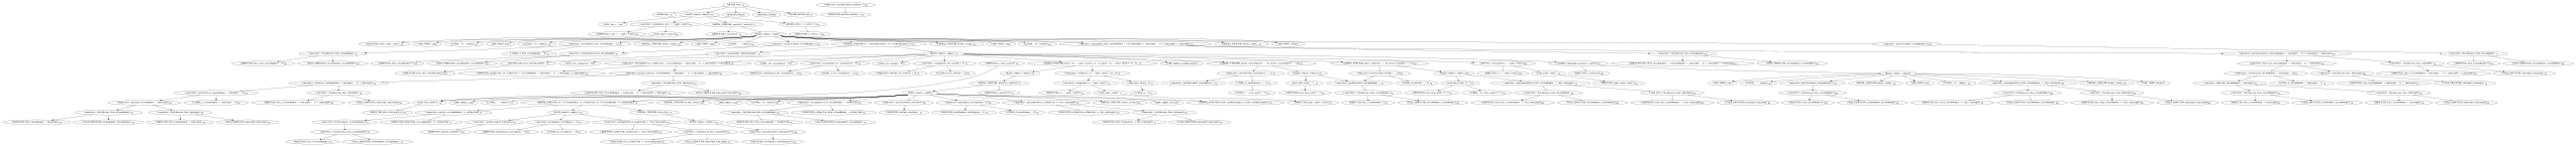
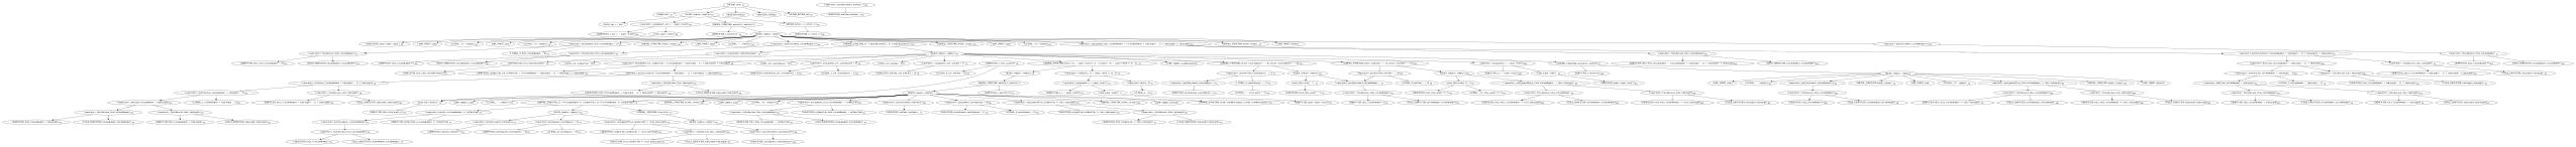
  digraph {
    fontname="JetBrains Mono"
    node [fontname="JetBrains Mono"]
    edge [arrowhead=tee fontname="JetBrains Mono"]
    n1 [label=<(METHOD,read)<SUB>757</SUB>>]
    n2 [label=<(PARAM,this)<SUB>757</SUB>>]
    n3 [label=<(BLOCK,&lt;empty&gt;,&lt;empty&gt;)<SUB>757</SUB>>]
    n4 [label=<(MODIFIER,PUBLIC)>]
    n5 [label=<(MODIFIER,VIRTUAL)>]
    n6 [label=<(METHOD_RETURN,int)<SUB>757</SUB>>]
    n7 [label=<(LOCAL,int c: int)>]
    n8 [label=<(&lt;operator&gt;.assignment,int c = super.read())<SUB>758</SUB>>]
    n9 [label=<(CONTROL_STRUCTURE,switch(c),switch(c))>]
    n10 [label=<(RETURN,return c;,return c;)<SUB>821</SUB>>]
    n11 [label=<(IDENTIFIER,c,int c = super.read())<SUB>758</SUB>>]
    n12 [label=<(read,super.read())<SUB>758</SUB>>]
    n13 [label=<(IDENTIFIER,c,switch(c))<SUB>760</SUB>>]
    n14 [label=<(BLOCK,&lt;empty&gt;,&lt;empty&gt;)>]
    n15 [label=<(IDENTIFIER,c,return c;)<SUB>821</SUB>>]
    n16 [label=<(IDENTIFIER,super,super.read())<SUB>758</SUB>>]
    n17 [label=<(JUMP_TARGET,case)>]
    n18 [label=<(LITERAL,'\r',&lt;empty&gt;)<SUB>761</SUB>>]
    n19 [label=<(JUMP_TARGET,case)>]
    n20 [label=<(LITERAL,'\n',&lt;empty&gt;)<SUB>762</SUB>>]
    n21 [label=<(&lt;operator&gt;.assignment,this.columnNumber = 0)<SUB>763</SUB>>]
    n22 [label=<(CONTROL_STRUCTURE,break;,break;)<SUB>764</SUB>>]
    n23 [label=<(JUMP_TARGET,case)>]
    n24 [label=<(LITERAL,' ',&lt;empty&gt;)<SUB>765</SUB>>]
    n25 [label=<(&lt;operator&gt;.postIncrement,columnNumber++)<SUB>766</SUB>>]
    n26 [label=<(CONTROL_STRUCTURE,if (!editsBlocked()),if (!editsBlocked()))<SUB>767</SUB>>]
    n27 [label=<(CONTROL_STRUCTURE,break;,break;)<SUB>814</SUB>>]
    n28 [label=<(JUMP_TARGET,case)>]
    n29 [label=<(LITERAL,'\t',&lt;empty&gt;)<SUB>815</SUB>>]
    n30 [label=<(&lt;operator&gt;.assignment,this.columnNumber = ((columnNumber + tabLength - 1) / tabLength) * tabLength)<SUB>816</SUB>>]
    n31 [label=<(CONTROL_STRUCTURE,break;,break;)<SUB>817</SUB>>]
    n32 [label=<(JUMP_TARGET,default)>]
    n33 [label=<(&lt;operator&gt;.postIncrement,columnNumber++)<SUB>819</SUB>>]
    n34 [label=<(&lt;operator&gt;.fieldAccess,this.columnNumber)<SUB>763</SUB>>]
    n35 [label=<(LITERAL,0,this.columnNumber = 0)<SUB>763</SUB>>]
    n36 [label=<(&lt;operator&gt;.fieldAccess,this.columnNumber)<SUB>766</SUB>>]
    n37 [label=<(&lt;operator&gt;.logicalNot,!editsBlocked())<SUB>767</SUB>>]
    n38 [label=<(BLOCK,&lt;empty&gt;,&lt;empty&gt;)<SUB>767</SUB>>]
    n39 [label=<(&lt;operator&gt;.fieldAccess,this.columnNumber)<SUB>816</SUB>>]
    n40 [label=<(&lt;operator&gt;.multiplication,((columnNumber + tabLength - 1) / tabLength) * tabLength)<SUB>816</SUB>>]
    n41 [label=<(&lt;operator&gt;.fieldAccess,this.columnNumber)<SUB>819</SUB>>]
    n42 [label=<(IDENTIFIER,this,this.columnNumber = 0)<SUB>763</SUB>>]
    n43 [label=<(FIELD_IDENTIFIER,columnNumber,columnNumber)<SUB>763</SUB>>]
    n44 [label=<(IDENTIFIER,this,columnNumber++)<SUB>766</SUB>>]
    n45 [label=<(FIELD_IDENTIFIER,columnNumber,columnNumber)<SUB>766</SUB>>]
    n46 [label=<(editsBlocked,this.editsBlocked())<SUB>767</SUB>>]
    n47 [label=<(LOCAL,int colNextTab: int)>]
    n48 [label=<(&lt;operator&gt;.assignment,int colNextTab = ((columnNumber + tabLength - 1) / tabLength) * tabLength)<SUB>768</SUB>>]
    n49 [label=<(LOCAL,int countSpaces: int)>]
    n50 [label=<(&lt;operator&gt;.assignment,int countSpaces = 1)<SUB>769</SUB>>]
    n51 [label=<(LOCAL,int numTabs: int)>]
    n52 [label=<(&lt;operator&gt;.assignment,int numTabs = 0)<SUB>770</SUB>>]
    n53 [label=<(JUMP_TARGET,scanWhitespace)>]
    n54 [label=<(CONTROL_STRUCTURE,while ((c = super.read()) != -1),while ((c = super.read()) != -1))<SUB>772</SUB>>]
    n55 [label=<(CONTROL_STRUCTURE,while (countSpaces-- &gt; 0),while (countSpaces-- &gt; 0))<SUB>794</SUB>>]
    n56 [label=<(CONTROL_STRUCTURE,while (numTabs-- &gt; 0),while (numTabs-- &gt; 0))<SUB>798</SUB>>]
    n57 [label=<(&lt;operator&gt;.assignment,c = super.read())<SUB>802</SUB>>]
    n58 [label=<(CONTROL_STRUCTURE,switch(c),switch(c))>]
    n59 [label=<(IDENTIFIER,this,this.editsBlocked())<SUB>767</SUB>>]
    n60 [label=<(IDENTIFIER,colNextTab,int colNextTab = ((columnNumber + tabLength - 1) / tabLength) * tabLength)<SUB>768</SUB>>]
    n61 [label=<(&lt;operator&gt;.multiplication,((columnNumber + tabLength - 1) / tabLength) * tabLength)<SUB>768</SUB>>]
    n62 [label=<(IDENTIFIER,countSpaces,int countSpaces = 1)<SUB>769</SUB>>]
    n63 [label=<(LITERAL,1,int countSpaces = 1)<SUB>769</SUB>>]
    n64 [label=<(IDENTIFIER,numTabs,int numTabs = 0)<SUB>770</SUB>>]
    n65 [label=<(LITERAL,0,int numTabs = 0)<SUB>770</SUB>>]
    n66 [label=<(&lt;operator&gt;.notEquals,(c = super.read()) != -1)<SUB>772</SUB>>]
    n67 [label=<(BLOCK,&lt;empty&gt;,&lt;empty&gt;)<SUB>772</SUB>>]
    n68 [label=<(&lt;operator&gt;.greaterThan,countSpaces-- &gt; 0)<SUB>794</SUB>>]
    n69 [label=<(BLOCK,&lt;empty&gt;,&lt;empty&gt;)<SUB>794</SUB>>]
    n70 [label=<(&lt;operator&gt;.greaterThan,numTabs-- &gt; 0)<SUB>798</SUB>>]
    n71 [label=<(BLOCK,&lt;empty&gt;,&lt;empty&gt;)<SUB>798</SUB>>]
    n72 [label=<(IDENTIFIER,c,c = super.read())<SUB>802</SUB>>]
    n73 [label=<(read,super.read())<SUB>802</SUB>>]
    n74 [label=<(IDENTIFIER,c,switch(c))<SUB>803</SUB>>]
    n75 [label=<(BLOCK,&lt;empty&gt;,&lt;empty&gt;)>]
    n76 [label=<(&lt;operator&gt;.division,(columnNumber + tabLength - 1) / tabLength)<SUB>768</SUB>>]
    n77 [label=<(&lt;operator&gt;.fieldAccess,this.tabLength)<SUB>768</SUB>>]
    n78 [label=<(&lt;operator&gt;.subtraction,columnNumber + tabLength - 1)<SUB>768</SUB>>]
    n79 [label=<(&lt;operator&gt;.fieldAccess,this.tabLength)<SUB>768</SUB>>]
    n80 [label=<(IDENTIFIER,this,((columnNumber + tabLength - 1) / tabLength) * tabLength)<SUB>768</SUB>>]
    n81 [label=<(FIELD_IDENTIFIER,tabLength,tabLength)<SUB>768</SUB>>]
    n82 [label=<(&lt;operator&gt;.addition,columnNumber + tabLength)<SUB>768</SUB>>]
    n83 [label=<(LITERAL,1,columnNumber + tabLength - 1)<SUB>768</SUB>>]
    n84 [label=<(IDENTIFIER,this,(columnNumber + tabLength - 1) / tabLength)<SUB>768</SUB>>]
    n85 [label=<(FIELD_IDENTIFIER,tabLength,tabLength)<SUB>768</SUB>>]
    n86 [label=<(&lt;operator&gt;.fieldAccess,this.columnNumber)<SUB>768</SUB>>]
    n87 [label=<(&lt;operator&gt;.fieldAccess,this.tabLength)<SUB>768</SUB>>]
    n88 [label=<(IDENTIFIER,this,columnNumber + tabLength)<SUB>768</SUB>>]
    n89 [label=<(FIELD_IDENTIFIER,columnNumber,columnNumber)<SUB>768</SUB>>]
    n90 [label=<(IDENTIFIER,this,columnNumber + tabLength)<SUB>768</SUB>>]
    n91 [label=<(FIELD_IDENTIFIER,tabLength,tabLength)<SUB>768</SUB>>]
    n92 [label=<(&lt;operator&gt;.assignment,c = super.read())<SUB>772</SUB>>]
    n93 [label=<(&lt;operator&gt;.minus,-1)<SUB>772</SUB>>]
    n94 [label=<(CONTROL_STRUCTURE,switch(c),switch(c))>]
    n95 [label=<(IDENTIFIER,c,c = super.read())<SUB>772</SUB>>]
    n96 [label=<(read,super.read())<SUB>772</SUB>>]
    n97 [label=<(LITERAL,1,-1)<SUB>772</SUB>>]
    n98 [label=<(IDENTIFIER,super,super.read())<SUB>772</SUB>>]
    n99 [label=<(IDENTIFIER,c,switch(c))<SUB>773</SUB>>]
    n100 [label=<(BLOCK,&lt;empty&gt;,&lt;empty&gt;)>]
    n101 [label=<(JUMP_TARGET,case)>]
    n102 [label=<(LITERAL,' ',&lt;empty&gt;)<SUB>774</SUB>>]
    n103 [label=<(CONTROL_STRUCTURE,if (++columnNumber == colNextTab),if (++columnNumber == colNextTab))<SUB>775</SUB>>]
    n104 [label=<(CONTROL_STRUCTURE,break;,break;)<SUB>782</SUB>>]
    n105 [label=<(JUMP_TARGET,case)>]
    n106 [label=<(LITERAL,'\t',&lt;empty&gt;)<SUB>783</SUB>>]
    n107 [label=<(&lt;operator&gt;.assignment,this.columnNumber = colNextTab)<SUB>784</SUB>>]
    n108 [label=<(&lt;operator&gt;.postIncrement,numTabs++)<SUB>785</SUB>>]
    n109 [label=<(&lt;operator&gt;.assignment,countSpaces = 0)<SUB>786</SUB>>]
    n110 [label=<(&lt;operator&gt;.assignmentPlus,colNextTab += this.tabLength)<SUB>787</SUB>>]
    n111 [label=<(CONTROL_STRUCTURE,break;,break;)<SUB>788</SUB>>]
    n112 [label=<(JUMP_TARGET,default)>]
    n113 [label=<(push,this.push(c))<SUB>790</SUB>>]
    n114 [label=<(CONTROL_STRUCTURE,break scanWhitespace;,break scanWhitespace;)<SUB>791</SUB>>]
    n115 [label=<(&lt;operator&gt;.equals,++columnNumber == colNextTab)<SUB>775</SUB>>]
    n116 [label=<(BLOCK,&lt;empty&gt;,&lt;empty&gt;)<SUB>775</SUB>>]
    n117 [label=<(CONTROL_STRUCTURE,else,else)<SUB>779</SUB>>]
    n118 [label=<(&lt;operator&gt;.fieldAccess,this.columnNumber)<SUB>784</SUB>>]
    n119 [label=<(IDENTIFIER,colNextTab,this.columnNumber = colNextTab)<SUB>784</SUB>>]
    n120 [label=<(IDENTIFIER,numTabs,numTabs++)<SUB>785</SUB>>]
    n121 [label=<(IDENTIFIER,countSpaces,countSpaces = 0)<SUB>786</SUB>>]
    n122 [label=<(LITERAL,0,countSpaces = 0)<SUB>786</SUB>>]
    n123 [label=<(IDENTIFIER,colNextTab,colNextTab += this.tabLength)<SUB>787</SUB>>]
    n124 [label=<(&lt;operator&gt;.fieldAccess,this.tabLength)<SUB>787</SUB>>]
    n125 [label=<(IDENTIFIER,this,this.push(c))<SUB>790</SUB>>]
    n126 [label=<(&lt;operator&gt;.preIncrement,++columnNumber)<SUB>775</SUB>>]
    n127 [label=<(IDENTIFIER,colNextTab,++columnNumber == colNextTab)<SUB>775</SUB>>]
    n128 [label=<(&lt;operator&gt;.postIncrement,numTabs++)<SUB>776</SUB>>]
    n129 [label=<(&lt;operator&gt;.assignment,countSpaces = 0)<SUB>777</SUB>>]
    n130 [label=<(&lt;operator&gt;.assignmentPlus,colNextTab += this.tabLength)<SUB>778</SUB>>]
    n131 [label=<(BLOCK,&lt;empty&gt;,&lt;empty&gt;)<SUB>779</SUB>>]
    n132 [label=<(&lt;operator&gt;.fieldAccess,this.columnNumber)<SUB>775</SUB>>]
    n133 [label=<(IDENTIFIER,this,++columnNumber)<SUB>775</SUB>>]
    n134 [label=<(FIELD_IDENTIFIER,columnNumber,columnNumber)<SUB>775</SUB>>]
    n135 [label=<(IDENTIFIER,numTabs,numTabs++)<SUB>776</SUB>>]
    n136 [label=<(IDENTIFIER,countSpaces,countSpaces = 0)<SUB>777</SUB>>]
    n137 [label=<(LITERAL,0,countSpaces = 0)<SUB>777</SUB>>]
    n138 [label=<(IDENTIFIER,colNextTab,colNextTab += this.tabLength)<SUB>778</SUB>>]
    n139 [label=<(&lt;operator&gt;.fieldAccess,this.tabLength)<SUB>778</SUB>>]
    n140 [label=<(IDENTIFIER,this,colNextTab += this.tabLength)<SUB>778</SUB>>]
    n141 [label=<(FIELD_IDENTIFIER,tabLength,tabLength)<SUB>778</SUB>>]
    n142 [label=<(&lt;operator&gt;.postIncrement,countSpaces++)<SUB>780</SUB>>]
    n143 [label=<(IDENTIFIER,countSpaces,countSpaces++)<SUB>780</SUB>>]
    n144 [label=<(IDENTIFIER,this,this.columnNumber = colNextTab)<SUB>784</SUB>>]
    n145 [label=<(FIELD_IDENTIFIER,columnNumber,columnNumber)<SUB>784</SUB>>]
    n146 [label=<(IDENTIFIER,this,colNextTab += this.tabLength)<SUB>787</SUB>>]
    n147 [label=<(FIELD_IDENTIFIER,tabLength,tabLength)<SUB>787</SUB>>]
    n148 [label=<(IDENTIFIER,c,this.push(c))<SUB>790</SUB>>]
    n149 [label=<(&lt;operator&gt;.postDecrement,countSpaces--)<SUB>794</SUB>>]
    n150 [label=<(LITERAL,0,countSpaces-- &gt; 0)<SUB>794</SUB>>]
    n151 [label=<(push,this.push(' '))<SUB>795</SUB>>]
    n152 [label=<(&lt;operator&gt;.postDecrement,columnNumber--)<SUB>796</SUB>>]
+   n153 [label=<(IDENTIFIER,countSpaces,countSpaces--)<SUB>794</SUB>>]
    n154 [label=<(LITERAL,' ',this.push(' '))<SUB>795</SUB>>]
    n155 [label=<(IDENTIFIER,this,this.push(' '))<SUB>795</SUB>>]
    n156 [label=<(&lt;operator&gt;.fieldAccess,this.columnNumber)<SUB>796</SUB>>]
    n157 [label=<(IDENTIFIER,this,columnNumber--)<SUB>796</SUB>>]
    n158 [label=<(FIELD_IDENTIFIER,columnNumber,columnNumber)<SUB>796</SUB>>]
    n159 [label=<(LITERAL,0,numTabs-- &gt; 0)<SUB>798</SUB>>]
    n160 [label=<(push,this.push('\t'))<SUB>799</SUB>>]
    n161 [label=<(&lt;operator&gt;.assignmentMinus,this.columnNumber -= this.tabLength)<SUB>800</SUB>>]
    n162 [label=<(&lt;operator&gt;.postDecrement,numTabs--)<SUB>798</SUB>>]
    n163 [label=<(IDENTIFIER,numTabs,numTabs--)<SUB>798</SUB>>]
    n164 [label=<(IDENTIFIER,this,this.push('\t'))<SUB>799</SUB>>]
    n165 [label=<(LITERAL,'\t',this.push('\t'))<SUB>799</SUB>>]
    n166 [label=<(&lt;operator&gt;.fieldAccess,this.columnNumber)<SUB>800</SUB>>]
    n167 [label=<(&lt;operator&gt;.fieldAccess,this.tabLength)<SUB>800</SUB>>]
    n168 [label=<(IDENTIFIER,this,this.columnNumber -= this.tabLength)<SUB>800</SUB>>]
    n169 [label=<(FIELD_IDENTIFIER,columnNumber,columnNumber)<SUB>800</SUB>>]
    n170 [label=<(IDENTIFIER,this,this.columnNumber -= this.tabLength)<SUB>800</SUB>>]
    n171 [label=<(FIELD_IDENTIFIER,tabLength,tabLength)<SUB>800</SUB>>]
    n172 [label=<(IDENTIFIER,super,super.read())<SUB>802</SUB>>]
    n173 [label=<(JUMP_TARGET,case)>]
    n174 [label=<(LITERAL,' ',&lt;empty&gt;)<SUB>804</SUB>>]
    n175 [label=<(&lt;operator&gt;.postIncrement,columnNumber++)<SUB>805</SUB>>]
    n176 [label=<(CONTROL_STRUCTURE,break;,break;)<SUB>806</SUB>>]
    n177 [label=<(JUMP_TARGET,case)>]
    n178 [label=<(LITERAL,'\t',&lt;empty&gt;)<SUB>807</SUB>>]
    n179 [label=<(&lt;operator&gt;.assignmentPlus,this.columnNumber += this.tabLength)<SUB>808</SUB>>]
    n180 [label=<(CONTROL_STRUCTURE,break;,break;)<SUB>809</SUB>>]
    n181 [label=<(JUMP_TARGET,default)>]
    n182 [label=<(&lt;operator&gt;.fieldAccess,this.columnNumber)<SUB>805</SUB>>]
    n183 [label=<(&lt;operator&gt;.fieldAccess,this.columnNumber)<SUB>808</SUB>>]
    n184 [label=<(&lt;operator&gt;.fieldAccess,this.tabLength)<SUB>808</SUB>>]
    n185 [label=<(IDENTIFIER,this,columnNumber++)<SUB>805</SUB>>]
    n186 [label=<(FIELD_IDENTIFIER,columnNumber,columnNumber)<SUB>805</SUB>>]
    n187 [label=<(IDENTIFIER,this,this.columnNumber += this.tabLength)<SUB>808</SUB>>]
    n188 [label=<(FIELD_IDENTIFIER,columnNumber,columnNumber)<SUB>808</SUB>>]
    n189 [label=<(IDENTIFIER,this,this.columnNumber += this.tabLength)<SUB>808</SUB>>]
    n190 [label=<(FIELD_IDENTIFIER,tabLength,tabLength)<SUB>808</SUB>>]
    n191 [label=<(IDENTIFIER,this,this.columnNumber = ((columnNumber + tabLength - 1) / tabLength) * tabLength)<SUB>816</SUB>>]
    n192 [label=<(FIELD_IDENTIFIER,columnNumber,columnNumber)<SUB>816</SUB>>]
    n193 [label=<(&lt;operator&gt;.division,(columnNumber + tabLength - 1) / tabLength)<SUB>816</SUB>>]
    n194 [label=<(&lt;operator&gt;.fieldAccess,this.tabLength)<SUB>816</SUB>>]
    n195 [label=<(&lt;operator&gt;.subtraction,columnNumber + tabLength - 1)<SUB>816</SUB>>]
    n196 [label=<(&lt;operator&gt;.fieldAccess,this.tabLength)<SUB>816</SUB>>]
    n197 [label=<(IDENTIFIER,this,((columnNumber + tabLength - 1) / tabLength) * tabLength)<SUB>816</SUB>>]
    n198 [label=<(FIELD_IDENTIFIER,tabLength,tabLength)<SUB>816</SUB>>]
    n199 [label=<(&lt;operator&gt;.addition,columnNumber + tabLength)<SUB>816</SUB>>]
    n200 [label=<(LITERAL,1,columnNumber + tabLength - 1)<SUB>816</SUB>>]
    n201 [label=<(IDENTIFIER,this,(columnNumber + tabLength - 1) / tabLength)<SUB>816</SUB>>]
    n202 [label=<(FIELD_IDENTIFIER,tabLength,tabLength)<SUB>816</SUB>>]
    n203 [label=<(&lt;operator&gt;.fieldAccess,this.columnNumber)<SUB>816</SUB>>]
    n204 [label=<(&lt;operator&gt;.fieldAccess,this.tabLength)<SUB>816</SUB>>]
    n205 [label=<(IDENTIFIER,this,columnNumber + tabLength)<SUB>816</SUB>>]
    n206 [label=<(FIELD_IDENTIFIER,columnNumber,columnNumber)<SUB>816</SUB>>]
    n207 [label=<(IDENTIFIER,this,columnNumber + tabLength)<SUB>816</SUB>>]
    n208 [label=<(FIELD_IDENTIFIER,tabLength,tabLength)<SUB>816</SUB>>]
    n209 [label=<(IDENTIFIER,this,columnNumber++)<SUB>819</SUB>>]
    n210 [label=<(FIELD_IDENTIFIER,columnNumber,columnNumber)<SUB>819</SUB>>]
    n1 -> n2 [arrowhead=odot]
    n1 -> n3
    n1 -> n4
    n1 -> n5 [arrowhead=vee]
    n1 -> n6 [arrowhead=vee]
    n3 -> n7 [arrowhead=vee]
    n3 -> n8 [arrowhead=vee]
    n3 -> n9
    n3 -> n10 [arrowhead=vee]
    n8 -> n11
    n8 -> n12
    n9 -> n13
    n9 -> n14 [arrowhead=odot]
    n10 -> n15 [arrowhead=odot]
    n12 -> n16 [arrowhead=vee]
    n14 -> n17
    n14 -> n18 [arrowhead=vee]
    n14 -> n19
    n14 -> n20 [arrowhead=vee]
    n14 -> n21
    n14 -> n22 [arrowhead=vee]
    n14 -> n23
    n14 -> n24 [arrowhead=odot]
    n14 -> n25 [arrowhead=vee]
    n14 -> n26
    n14 -> n27 [arrowhead=vee]
    n14 -> n28 [arrowhead=odot]
    n14 -> n29
    n14 -> n30 [arrowhead=vee]
    n14 -> n31 [arrowhead=vee]
    n14 -> n32 [arrowhead=vee]
    n14 -> n33 [arrowhead=odot]
    n21 -> n34 [arrowhead=vee]
    n21 -> n35 [arrowhead=odot]
    n25 -> n36
    n26 -> n37 [arrowhead=vee]
    n26 -> n38 [arrowhead=odot]
    n30 -> n39
    n30 -> n40 [arrowhead=vee]
    n33 -> n41 [arrowhead=odot]
    n34 -> n42
    n34 -> n43
    n36 -> n44 [arrowhead=odot]
    n36 -> n45 [arrowhead=vee]
    n37 -> n46
    n38 -> n47
    n38 -> n48 [arrowhead=odot]
    n38 -> n49 [arrowhead=odot]
    n38 -> n50 [arrowhead=odot]
    n38 -> n51
    n38 -> n52 [arrowhead=vee]
    n38 -> n53 [arrowhead=vee]
    n38 -> n54 [arrowhead=vee]
    n38 -> n55
    n38 -> n56 [arrowhead=vee]
    n38 -> n57 [arrowhead=vee]
    n38 -> n58
    n39 -> n191 [arrowhead=vee]
    n39 -> n192 [arrowhead=vee]
    n40 -> n193
    n40 -> n194 [arrowhead=vee]
    n41 -> n209 [arrowhead=odot]
    n41 -> n210 [arrowhead=odot]
    n46 -> n59 [arrowhead=vee]
    n48 -> n60
    n48 -> n61 [arrowhead=vee]
    n50 -> n62 [arrowhead=vee]
    n50 -> n63 [arrowhead=vee]
    n52 -> n64 [arrowhead=odot]
-   n52 -> n65
+   n148 -> n65
    n54 -> n66 [arrowhead=vee]
    n54 -> n67
    n55 -> n68
    n55 -> n69 [arrowhead=odot]
    n56 -> n70 [arrowhead=odot]
    n56 -> n71 [arrowhead=vee]
    n57 -> n72 [arrowhead=odot]
    n57 -> n73 [arrowhead=odot]
    n58 -> n74 [arrowhead=odot]
    n58 -> n75 [arrowhead=odot]
    n61 -> n76 [arrowhead=odot]
    n61 -> n77 [arrowhead=odot]
    n66 -> n92 [arrowhead=vee]
    n66 -> n93
    n67 -> n94
    n68 -> n149 [arrowhead=vee]
    n68 -> n150 [arrowhead=odot]
    n69 -> n151 [arrowhead=vee]
    n69 -> n152 [arrowhead=vee]
    n70 -> n152 [arrowhead=vee]
    n70 -> n159 [arrowhead=odot]
    n71 -> n160
    n71 -> n161
    n73 -> n172
    n75 -> n173 [arrowhead=vee]
    n75 -> n174
    n75 -> n175 [arrowhead=vee]
    n75 -> n176
    n75 -> n177 [arrowhead=vee]
    n75 -> n178 [arrowhead=odot]
    n75 -> n179
    n75 -> n180 [arrowhead=odot]
    n75 -> n181
    n76 -> n78 [arrowhead=odot]
    n76 -> n79
    n77 -> n80 [arrowhead=vee]
    n77 -> n81
    n78 -> n82 [arrowhead=vee]
    n78 -> n83 [arrowhead=vee]
    n79 -> n84
    n79 -> n85
    n82 -> n86 [arrowhead=vee]
    n82 -> n87
    n86 -> n88 [arrowhead=vee]
    n86 -> n89 [arrowhead=vee]
    n87 -> n90 [arrowhead=vee]
    n87 -> n91 [arrowhead=vee]
    n92 -> n95
    n92 -> n96
    n93 -> n97 [arrowhead=vee]
    n94 -> n99 [arrowhead=odot]
    n94 -> n100 [arrowhead=vee]
    n96 -> n98
    n100 -> n101
    n100 -> n102 [arrowhead=odot]
    n100 -> n103
    n100 -> n104 [arrowhead=vee]
    n100 -> n105 [arrowhead=odot]
    n100 -> n106 [arrowhead=vee]
    n100 -> n107 [arrowhead=vee]
    n100 -> n108 [arrowhead=odot]
    n100 -> n109 [arrowhead=vee]
    n100 -> n110
    n100 -> n111
    n100 -> n112 [arrowhead=odot]
    n100 -> n113
    n100 -> n114 [arrowhead=vee]
    n103 -> n115
    n103 -> n116
    n103 -> n117 [arrowhead=vee]
    n107 -> n118 [arrowhead=odot]
    n107 -> n119
    n108 -> n120 [arrowhead=vee]
    n109 -> n121 [arrowhead=vee]
    n109 -> n122 [arrowhead=vee]
    n110 -> n123 [arrowhead=odot]
    n110 -> n124
    n113 -> n125 [arrowhead=odot]
    n115 -> n126 [arrowhead=vee]
    n115 -> n127 [arrowhead=odot]
    n116 -> n128
    n116 -> n129
    n116 -> n130 [arrowhead=odot]
    n117 -> n131
    n118 -> n144 [arrowhead=odot]
    n118 -> n145
    n124 -> n146 [arrowhead=vee]
    n124 -> n147 [arrowhead=odot]
    n126 -> n132
    n128 -> n135 [arrowhead=odot]
    n129 -> n136 [arrowhead=odot]
    n129 -> n137 [arrowhead=odot]
    n130 -> n138 [arrowhead=odot]
    n130 -> n139 [arrowhead=odot]
    n131 -> n142 [arrowhead=vee]
    n132 -> n133
    n132 -> n134
    n139 -> n140 [arrowhead=odot]
    n139 -> n141 [arrowhead=odot]
    n142 -> n143 [arrowhead=vee]
    n148 -> n113 [arrowhead=vee]
+   n149 -> n153 [arrowhead=odot]
    n150 -> n154 [arrowhead=odot]
    n151 -> n155 [arrowhead=vee]
    n152 -> n156 [arrowhead=odot]
    n156 -> n157
    n156 -> n158
    n160 -> n164
    n160 -> n165 [arrowhead=vee]
    n161 -> n166 [arrowhead=odot]
    n161 -> n167 [arrowhead=odot]
    n162 -> n163 [arrowhead=odot]
    n166 -> n168 [arrowhead=vee]
    n166 -> n169 [arrowhead=odot]
    n167 -> n170 [arrowhead=odot]
    n167 -> n171 [arrowhead=vee]
    n175 -> n182
    n179 -> n183
    n179 -> n184 [arrowhead=odot]
    n182 -> n185 [arrowhead=vee]
    n182 -> n186
    n183 -> n187 [arrowhead=odot]
    n183 -> n188 [arrowhead=odot]
    n184 -> n189 [arrowhead=vee]
    n184 -> n190
    n193 -> n195 [arrowhead=odot]
    n193 -> n196 [arrowhead=vee]
    n194 -> n197 [arrowhead=vee]
    n194 -> n198
    n195 -> n199
    n195 -> n200
    n196 -> n201 [arrowhead=odot]
    n196 -> n202 [arrowhead=odot]
    n199 -> n203
    n199 -> n204 [arrowhead=odot]
    n203 -> n205
    n203 -> n206
    n204 -> n207
    n204 -> n208 [arrowhead=odot]
  }
